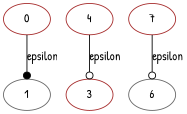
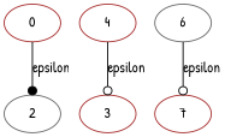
  digraph {
    fontname="Patrick Hand"
    node [color=brown fontname="Patrick Hand"]
    edge [arrowhead=odot fontname="Patrick Hand"]
-   1 [color=gray40]
+   1 [color=gray40 label=2]
    0
    4
    3
    6 [color=gray40]
    7
    0 -> 1 [arrowhead=dot label=epsilon]
    4 -> 3 [label=epsilon]
-   7 -> 6 [label=epsilon]
+   6 -> 7 [label=epsilon]
  }
